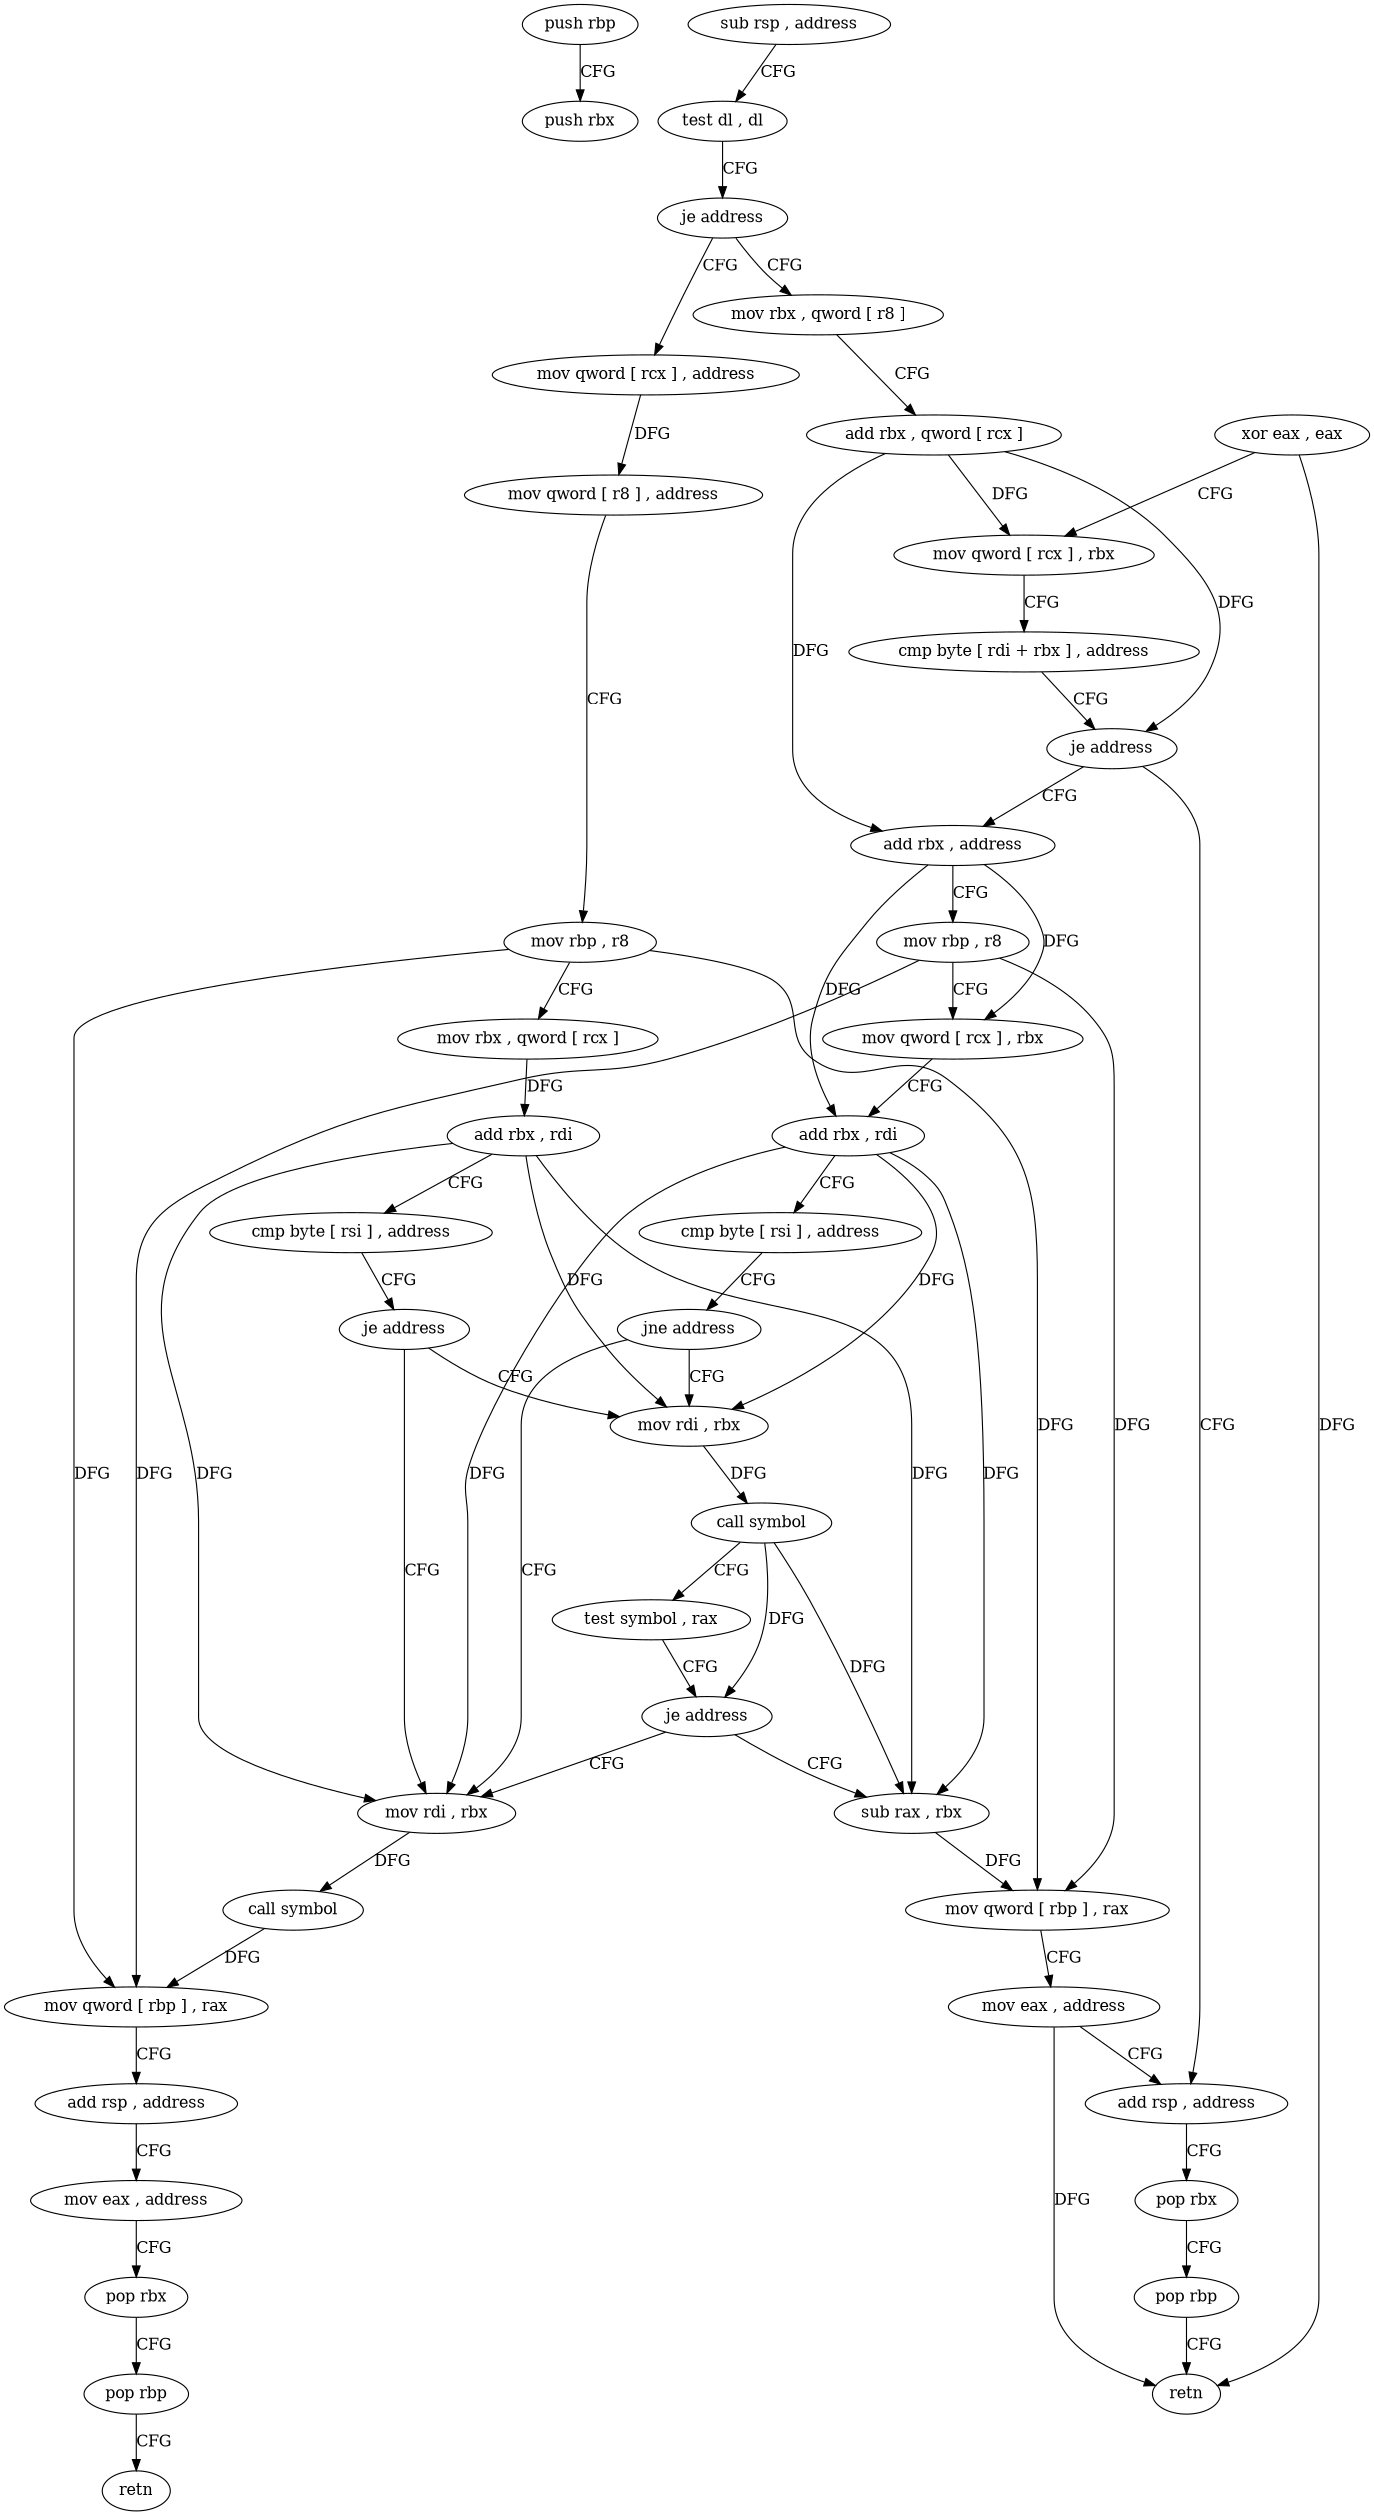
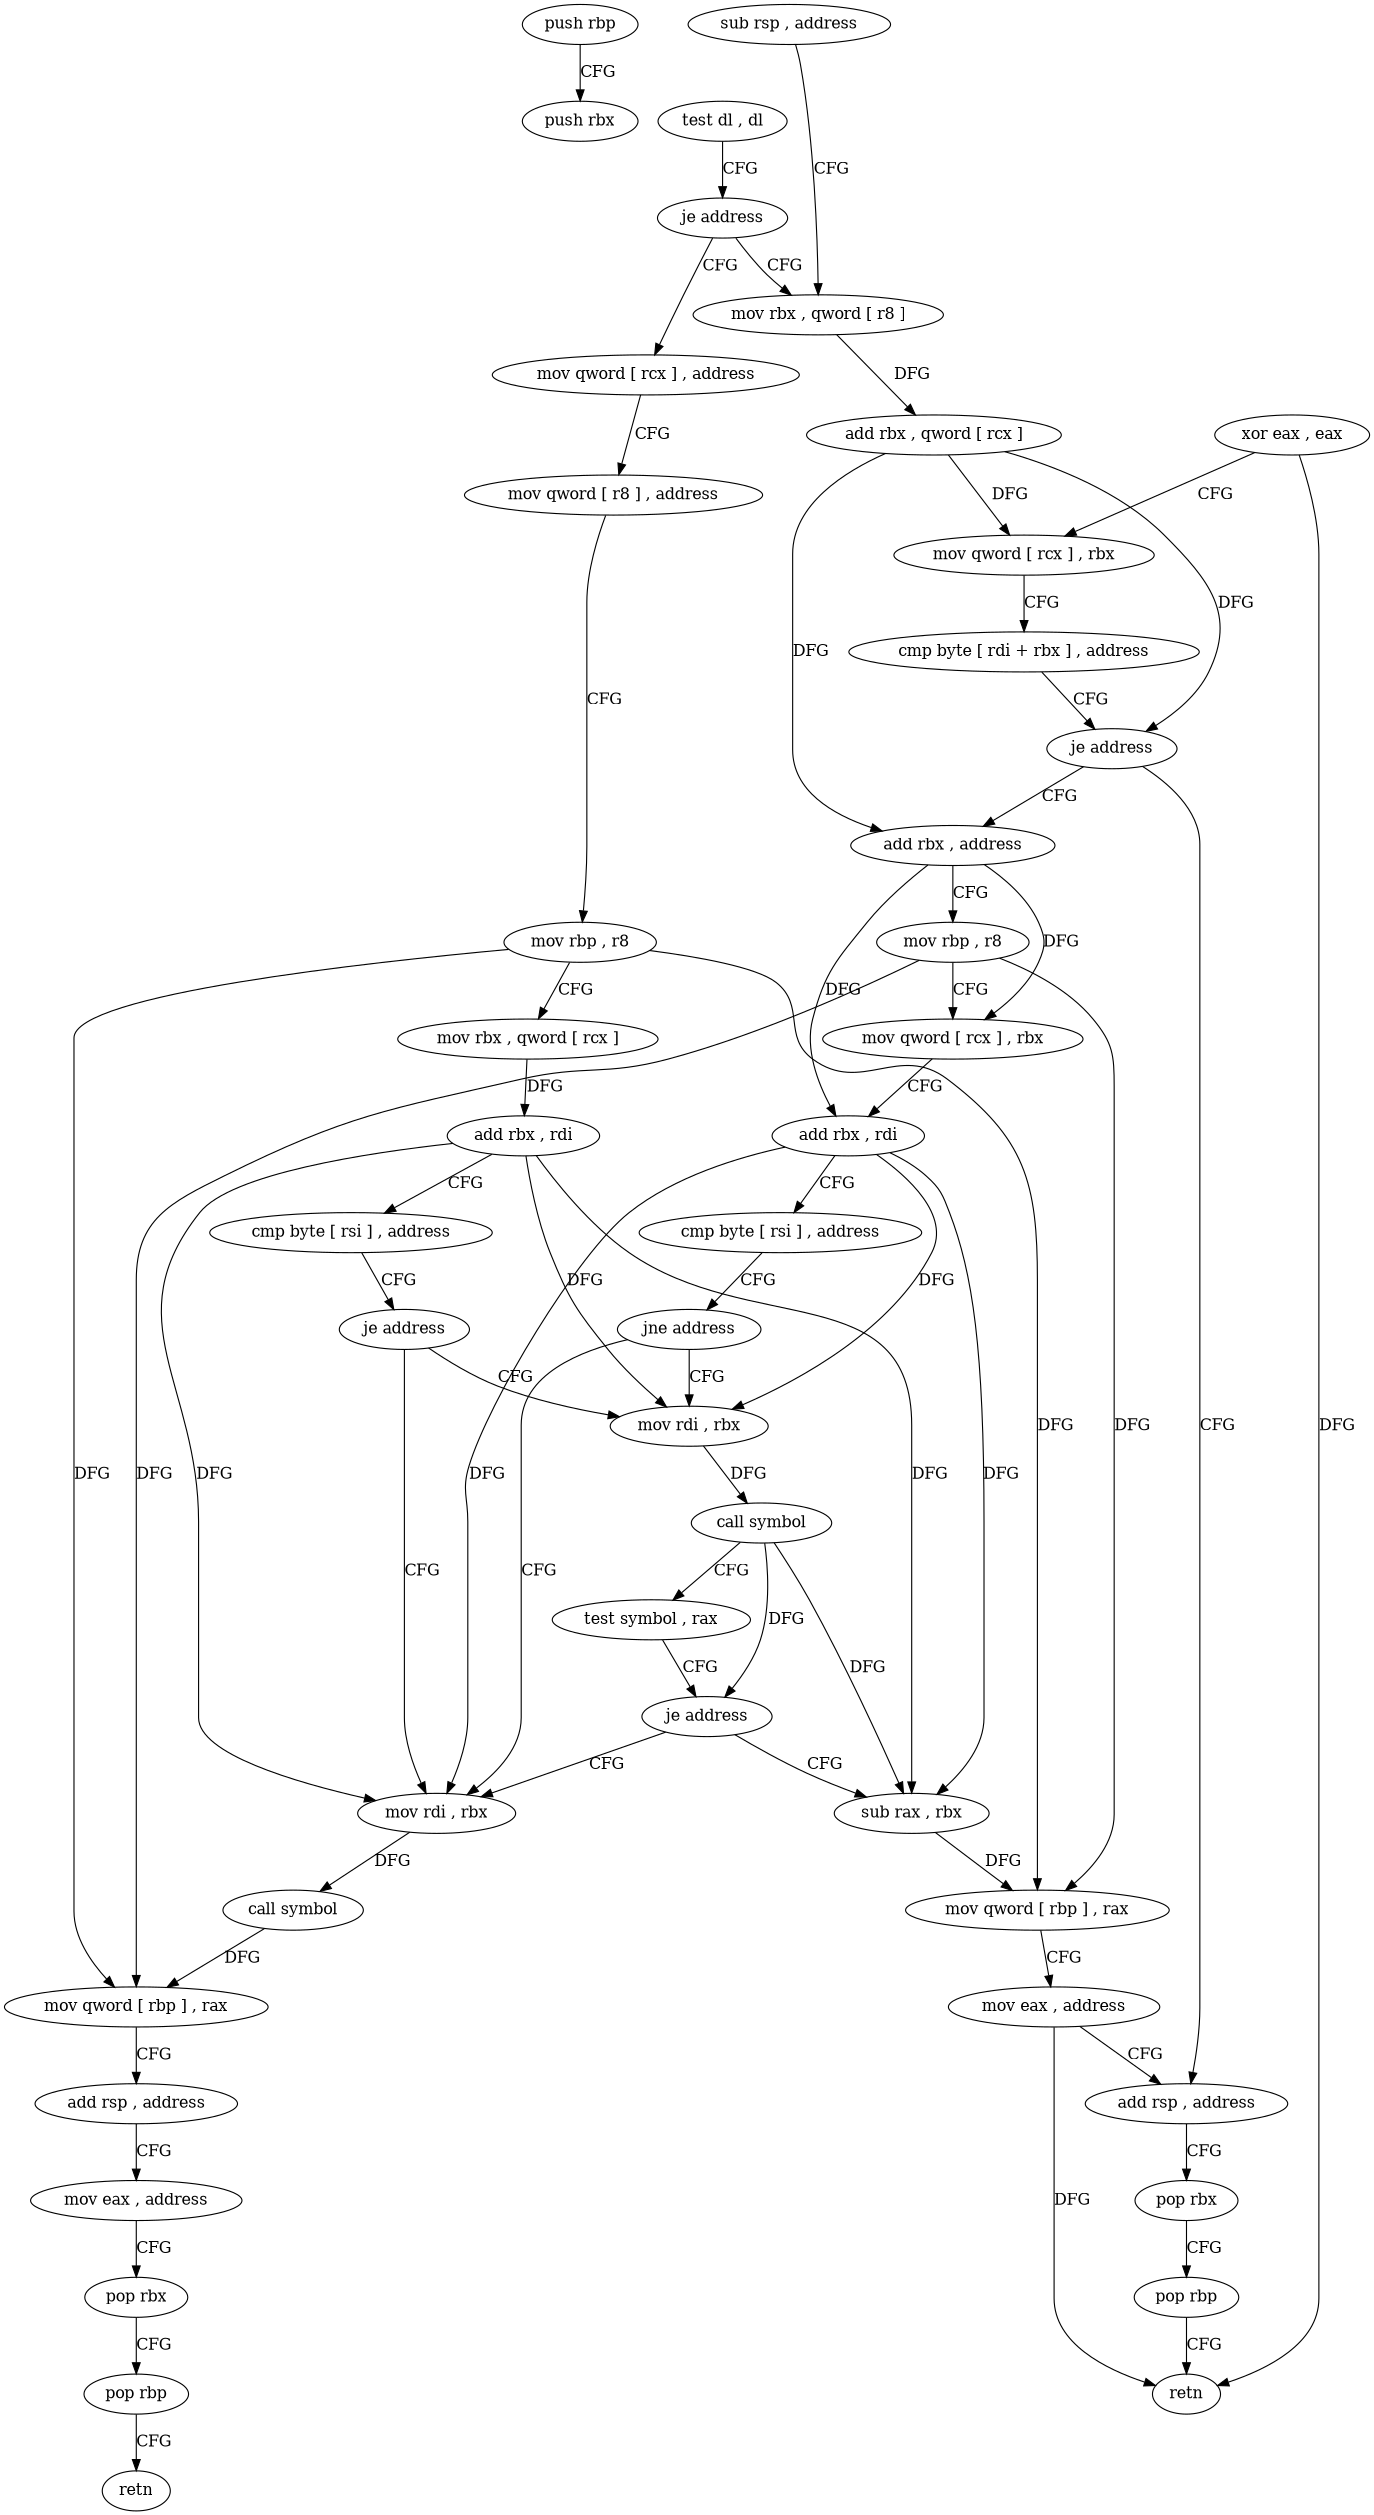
  digraph {
    n1 [label="push rbp"]
    n2 [label="push rbx"]
    n3 [label="sub rsp , address"]
    n4 [label="test dl , dl"]
    n5 [label="je address"]
    n6 [label="mov rbx , qword [ r8 ]"]
    n7 [label="mov qword [ rcx ] , address"]
    n8 [label="add rbx , qword [ rcx ]"]
    n9 [label="mov qword [ r8 ] , address"]
    n10 [label="mov qword [ rcx ] , rbx"]
    n11 [label="je address"]
    n12 [label="add rbx , address"]
    n13 [label="mov rbp , r8"]
    n14 [label="xor eax , eax"]
    n15 [label=retn]
    n16 [label="cmp byte [ rdi + rbx ] , address"]
    n17 [label="add rsp , address"]
    n18 [label="mov rbp , r8"]
    n19 [label="mov qword [ rcx ] , rbx"]
    n20 [label="add rbx , rdi"]
    n21 [label="pop rbx"]
    n22 [label="pop rbp"]
    n23 [label="mov qword [ rbp ] , rax"]
    n24 [label="mov qword [ rbp ] , rax"]
    n25 [label="mov rdi , rbx"]
    n26 [label="mov rdi , rbx"]
    n27 [label="sub rax , rbx"]
    n28 [label="cmp byte [ rsi ] , address"]
    n29 [label="mov rbx , qword [ rcx ]"]
    n30 [label="add rbx , rdi"]
    n31 [label="add rsp , address"]
    n32 [label="mov eax , address"]
    n33 [label="cmp byte [ rsi ] , address"]
    n34 [label="je address"]
    n35 [label="call symbol"]
    n36 [label="call symbol"]
    n37 [label="test symbol , rax"]
    n38 [label="je address"]
    n39 [label="jne address"]
    n40 [label="mov eax , address"]
    n41 [label="pop rbx"]
    n42 [label="pop rbp"]
    n43 [label=retn]
    n1 -> n2 [label=CFG]
-   n3 -> n4 [label=CFG]
+   n3 -> n6 [label=CFG]
    n4 -> n5 [label=CFG]
    n5 -> n6 [label=CFG]
    n5 -> n7 [label=CFG]
-   n6 -> n8 [label=CFG]
-   n7 -> n9 [label=DFG]
+   n6 -> n8 [label=DFG]
+   n7 -> n9 [label=CFG]
    n8 -> n10 [label=DFG]
    n8 -> n11 [label=DFG]
    n8 -> n12 [label=DFG]
    n9 -> n13 [label=CFG]
    n10 -> n16 [label=CFG]
    n11 -> n12 [label=CFG]
    n11 -> n17 [label=CFG]
    n12 -> n18 [label=CFG]
    n12 -> n19 [label=DFG]
    n12 -> n20 [label=DFG]
    n13 -> n23 [label=DFG]
    n13 -> n24 [label=DFG]
    n13 -> n29 [label=CFG]
    n14 -> n10 [label=CFG]
    n14 -> n15 [label=DFG]
    n16 -> n11 [label=CFG]
    n17 -> n21 [label=CFG]
    n18 -> n19 [label=CFG]
    n18 -> n23 [label=DFG]
    n18 -> n24 [label=DFG]
    n19 -> n20 [label=CFG]
    n20 -> n25 [label=DFG]
    n20 -> n26 [label=DFG]
    n20 -> n27 [label=DFG]
    n20 -> n28 [label=CFG]
    n21 -> n22 [label=CFG]
    n22 -> n15 [label=CFG]
    n23 -> n31 [label=CFG]
    n24 -> n32 [label=CFG]
    n25 -> n35 [label=DFG]
    n26 -> n36 [label=DFG]
    n27 -> n24 [label=DFG]
    n28 -> n39 [label=CFG]
    n29 -> n30 [label=DFG]
    n30 -> n25 [label=DFG]
    n30 -> n26 [label=DFG]
    n30 -> n27 [label=DFG]
    n30 -> n33 [label=CFG]
    n31 -> n40 [label=CFG]
    n32 -> n15 [label=DFG]
    n32 -> n17 [label=CFG]
    n33 -> n34 [label=CFG]
    n34 -> n25 [label=CFG]
    n34 -> n26 [label=CFG]
    n35 -> n23 [label=DFG]
    n36 -> n27 [label=DFG]
    n36 -> n37 [label=CFG]
    n36 -> n38 [label=DFG]
    n37 -> n38 [label=CFG]
    n38 -> n25 [label=CFG]
    n38 -> n27 [label=CFG]
    n39 -> n25 [label=CFG]
    n39 -> n26 [label=CFG]
    n40 -> n41 [label=CFG]
    n41 -> n42 [label=CFG]
    n42 -> n43 [label=CFG]
  }
